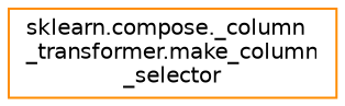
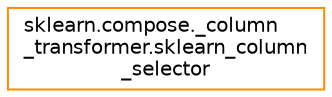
  digraph {
    rankdir=LR
-   n1 [color=darkorange fillcolor=white fontname=Helvetica fontsize=10 height=0.2 label="sklearn.compose._column\l_transformer.make_column\l_selector" shape=box style=filled width=0.4]
+   n1 [color=darkorange fillcolor=white fontname=Helvetica fontsize=10 height=0.2 label="sklearn.compose._column\l_transformer.sklearn_column\l_selector" shape=box style=filled width=0.4]
  }
